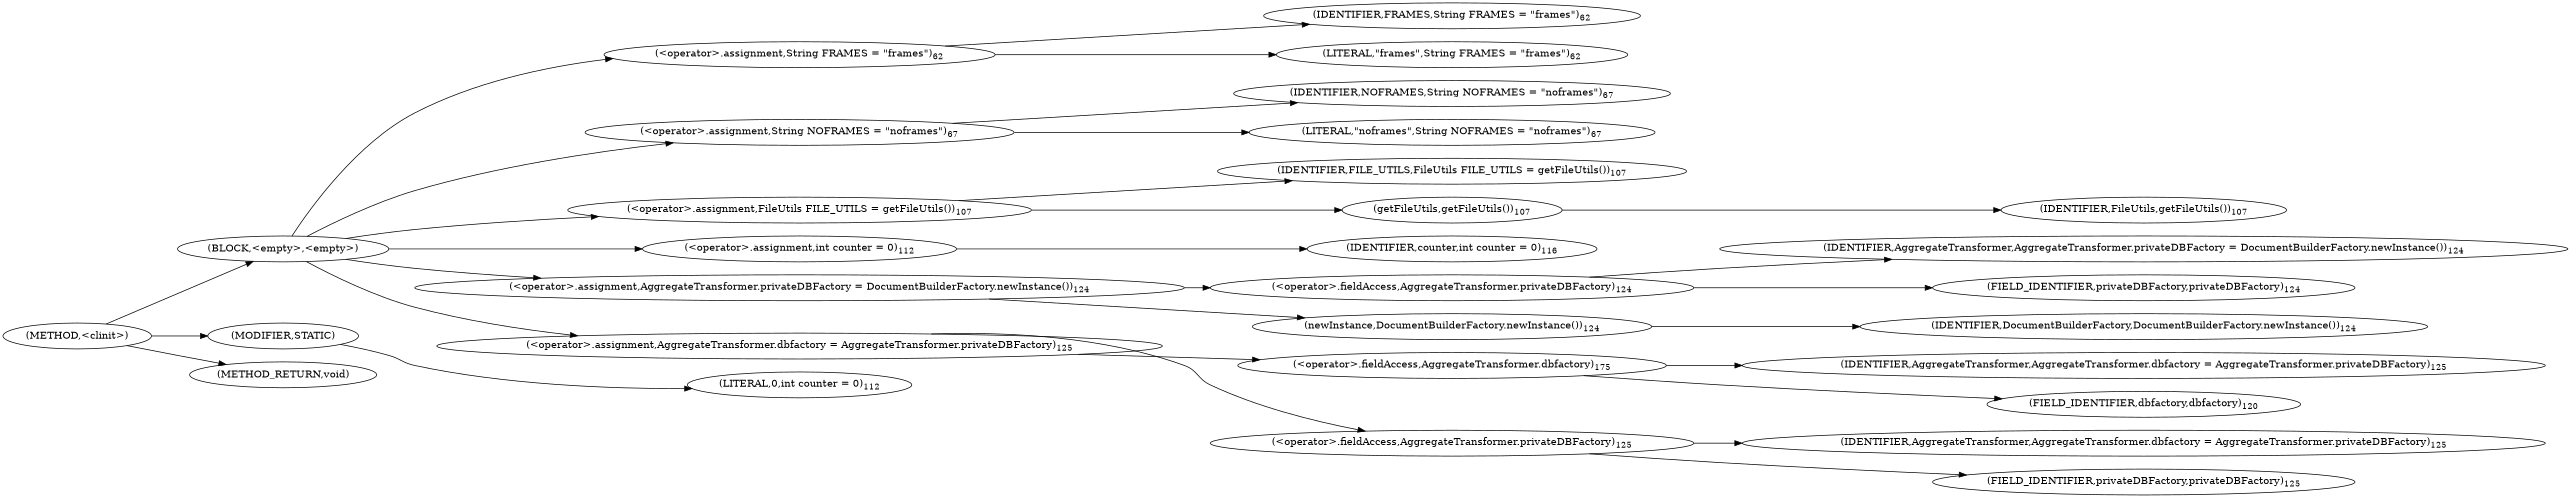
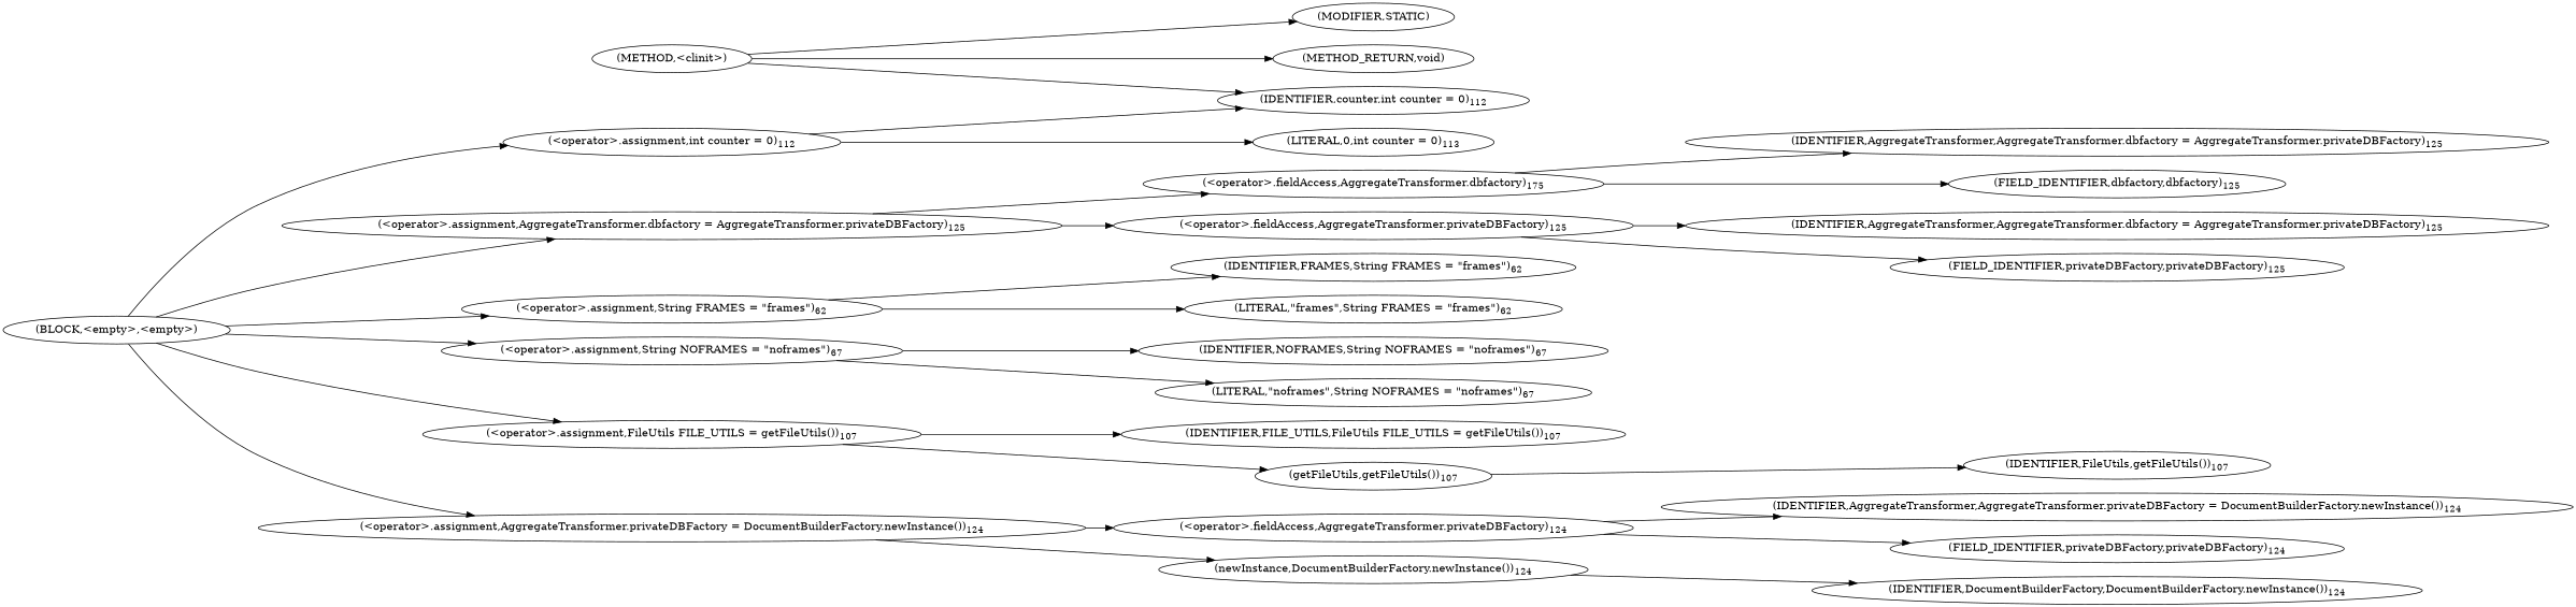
  digraph {
    rankdir=LR
    n1 [label=<(METHOD,&lt;clinit&gt;)>]
    n2 [label=<(BLOCK,&lt;empty&gt;,&lt;empty&gt;)>]
    n3 [label=<(MODIFIER,STATIC)>]
    n4 [label=<(METHOD_RETURN,void)>]
    n5 [label=<(&lt;operator&gt;.assignment,String FRAMES = &quot;frames&quot;)<SUB>62</SUB>>]
    n6 [label=<(&lt;operator&gt;.assignment,String NOFRAMES = &quot;noframes&quot;)<SUB>67</SUB>>]
    n7 [label=<(&lt;operator&gt;.assignment,FileUtils FILE_UTILS = getFileUtils())<SUB>107</SUB>>]
    n8 [label=<(&lt;operator&gt;.assignment,int counter = 0)<SUB>112</SUB>>]
    n9 [label=<(&lt;operator&gt;.assignment,AggregateTransformer.privateDBFactory = DocumentBuilderFactory.newInstance())<SUB>124</SUB>>]
    n10 [label=<(&lt;operator&gt;.assignment,AggregateTransformer.dbfactory = AggregateTransformer.privateDBFactory)<SUB>125</SUB>>]
    n11 [label=<(IDENTIFIER,FRAMES,String FRAMES = &quot;frames&quot;)<SUB>62</SUB>>]
    n12 [label=<(LITERAL,&quot;frames&quot;,String FRAMES = &quot;frames&quot;)<SUB>62</SUB>>]
    n13 [label=<(IDENTIFIER,NOFRAMES,String NOFRAMES = &quot;noframes&quot;)<SUB>67</SUB>>]
    n14 [label=<(LITERAL,&quot;noframes&quot;,String NOFRAMES = &quot;noframes&quot;)<SUB>67</SUB>>]
    n15 [label=<(IDENTIFIER,FILE_UTILS,FileUtils FILE_UTILS = getFileUtils())<SUB>107</SUB>>]
    n16 [label=<(getFileUtils,getFileUtils())<SUB>107</SUB>>]
-   n17 [label=<(IDENTIFIER,counter,int counter = 0)<SUB>116</SUB>>]
-   n18 [label=<(LITERAL,0,int counter = 0)<SUB>112</SUB>>]
+   n17 [label=<(IDENTIFIER,counter,int counter = 0)<SUB>112</SUB>>]
+   n18 [label=<(LITERAL,0,int counter = 0)<SUB>113</SUB>>]
    n19 [label=<(&lt;operator&gt;.fieldAccess,AggregateTransformer.privateDBFactory)<SUB>124</SUB>>]
    n20 [label=<(newInstance,DocumentBuilderFactory.newInstance())<SUB>124</SUB>>]
    n21 [label=<(&lt;operator&gt;.fieldAccess,AggregateTransformer.dbfactory)<SUB>175</SUB>>]
    n22 [label=<(&lt;operator&gt;.fieldAccess,AggregateTransformer.privateDBFactory)<SUB>125</SUB>>]
    n23 [label=<(IDENTIFIER,FileUtils,getFileUtils())<SUB>107</SUB>>]
    n24 [label=<(IDENTIFIER,AggregateTransformer,AggregateTransformer.privateDBFactory = DocumentBuilderFactory.newInstance())<SUB>124</SUB>>]
    n25 [label=<(FIELD_IDENTIFIER,privateDBFactory,privateDBFactory)<SUB>124</SUB>>]
    n26 [label=<(IDENTIFIER,DocumentBuilderFactory,DocumentBuilderFactory.newInstance())<SUB>124</SUB>>]
    n27 [label=<(IDENTIFIER,AggregateTransformer,AggregateTransformer.dbfactory = AggregateTransformer.privateDBFactory)<SUB>125</SUB>>]
-   n28 [label=<(FIELD_IDENTIFIER,dbfactory,dbfactory)<SUB>120</SUB>>]
+   n28 [label=<(FIELD_IDENTIFIER,dbfactory,dbfactory)<SUB>125</SUB>>]
    n29 [label=<(IDENTIFIER,AggregateTransformer,AggregateTransformer.dbfactory = AggregateTransformer.privateDBFactory)<SUB>125</SUB>>]
    n30 [label=<(FIELD_IDENTIFIER,privateDBFactory,privateDBFactory)<SUB>125</SUB>>]
-   n1 -> n2
+   n1 -> n17
    n1 -> n3
    n1 -> n4
    n2 -> n5
    n2 -> n6
    n2 -> n7
    n2 -> n8
    n2 -> n9
    n2 -> n10
    n5 -> n11
    n5 -> n12
    n6 -> n13
    n6 -> n14
    n7 -> n15
    n7 -> n16
    n8 -> n17
-   n3 -> n18
+   n8 -> n18
    n9 -> n19
    n9 -> n20
    n10 -> n21
    n10 -> n22
    n16 -> n23
    n19 -> n24
    n19 -> n25
    n20 -> n26
    n21 -> n27
    n21 -> n28
    n22 -> n29
    n22 -> n30
  }
